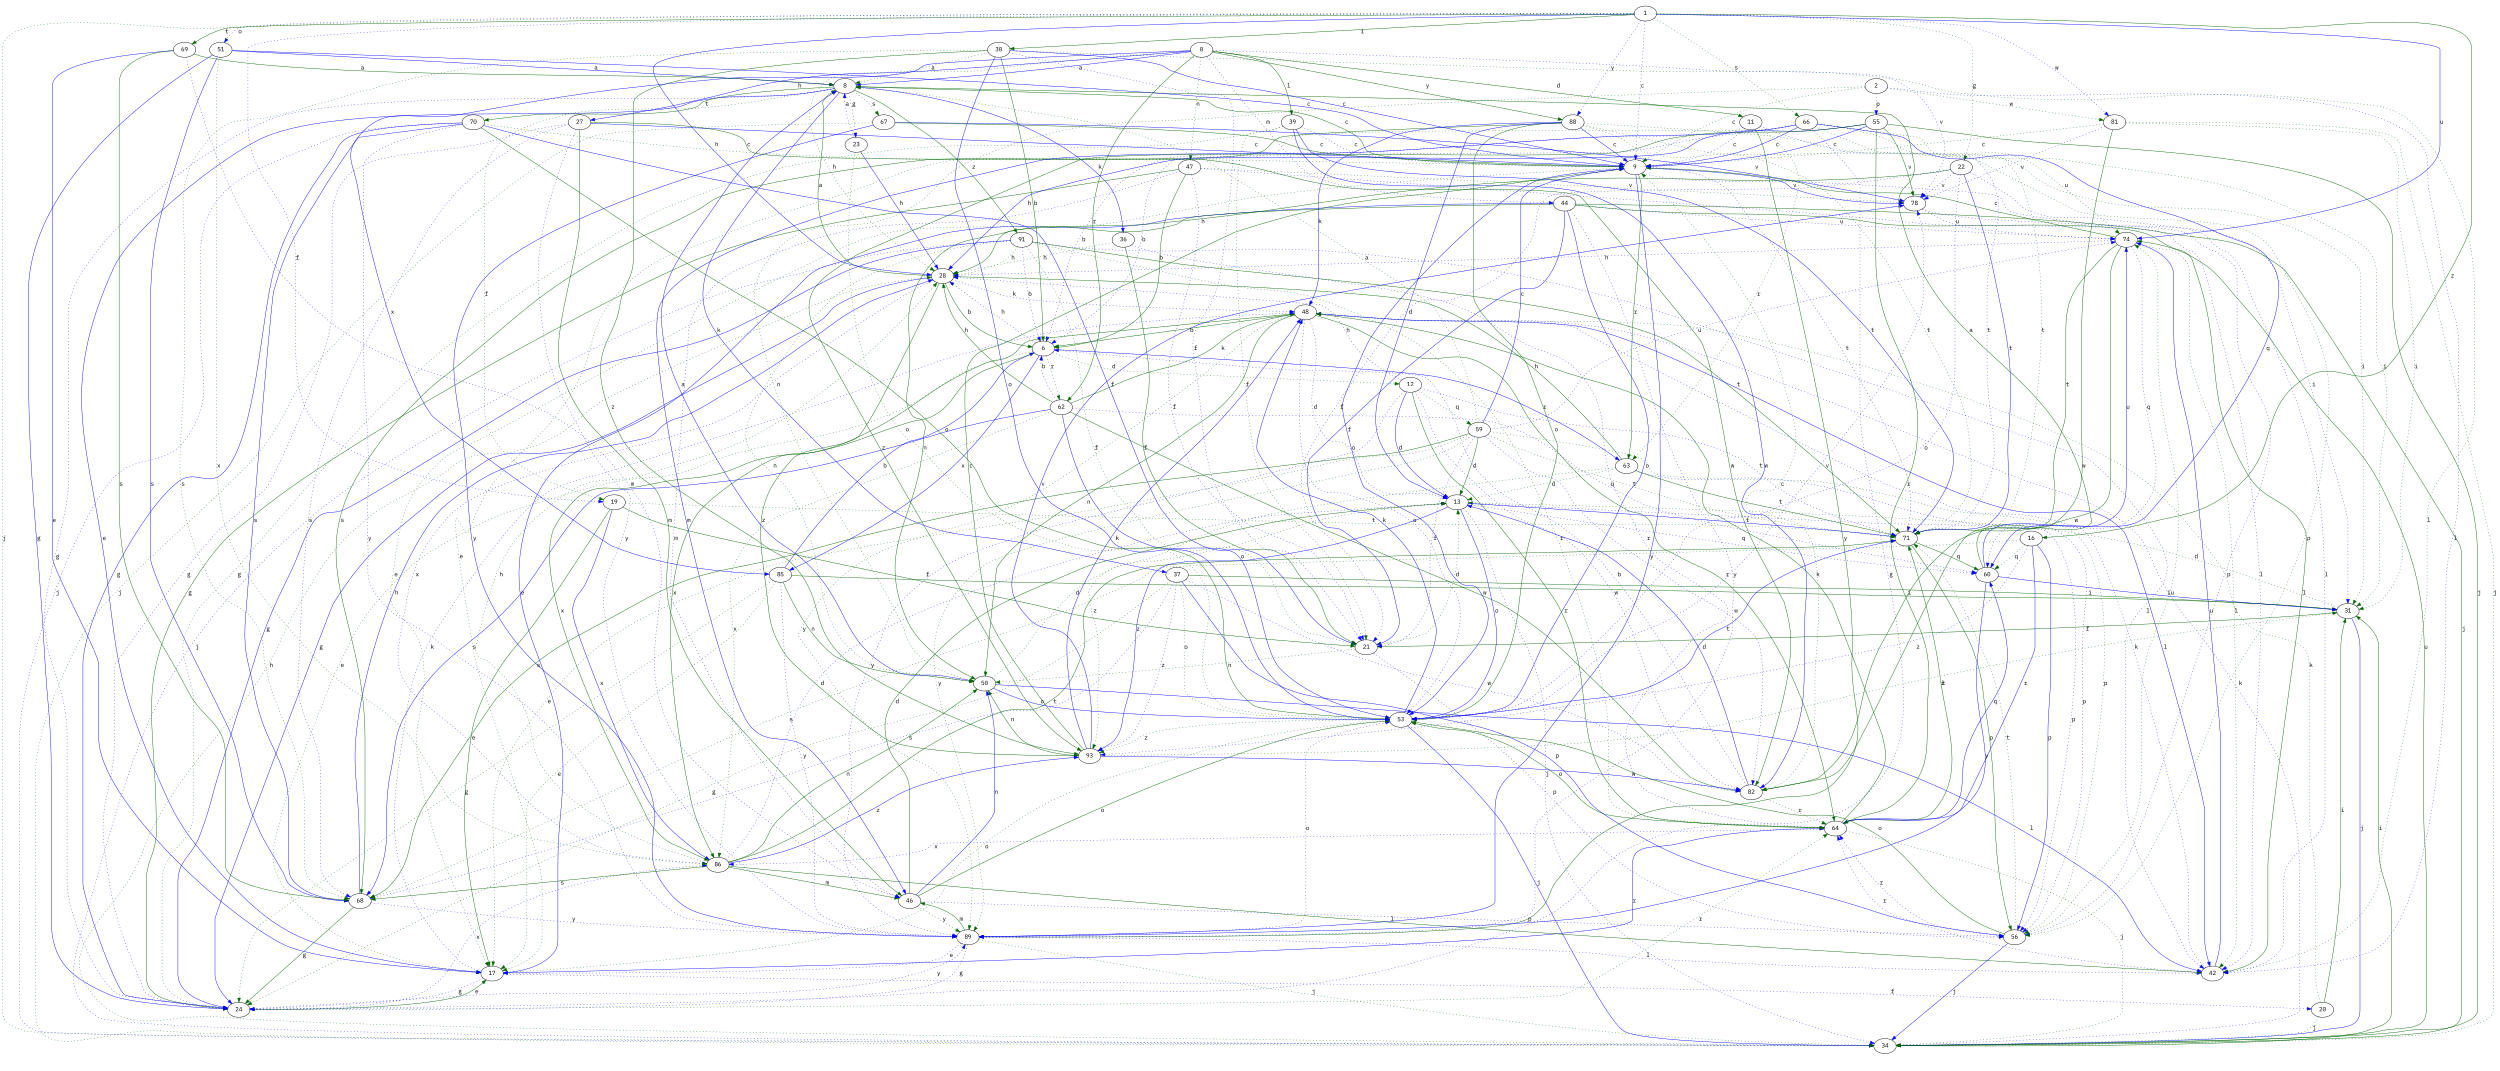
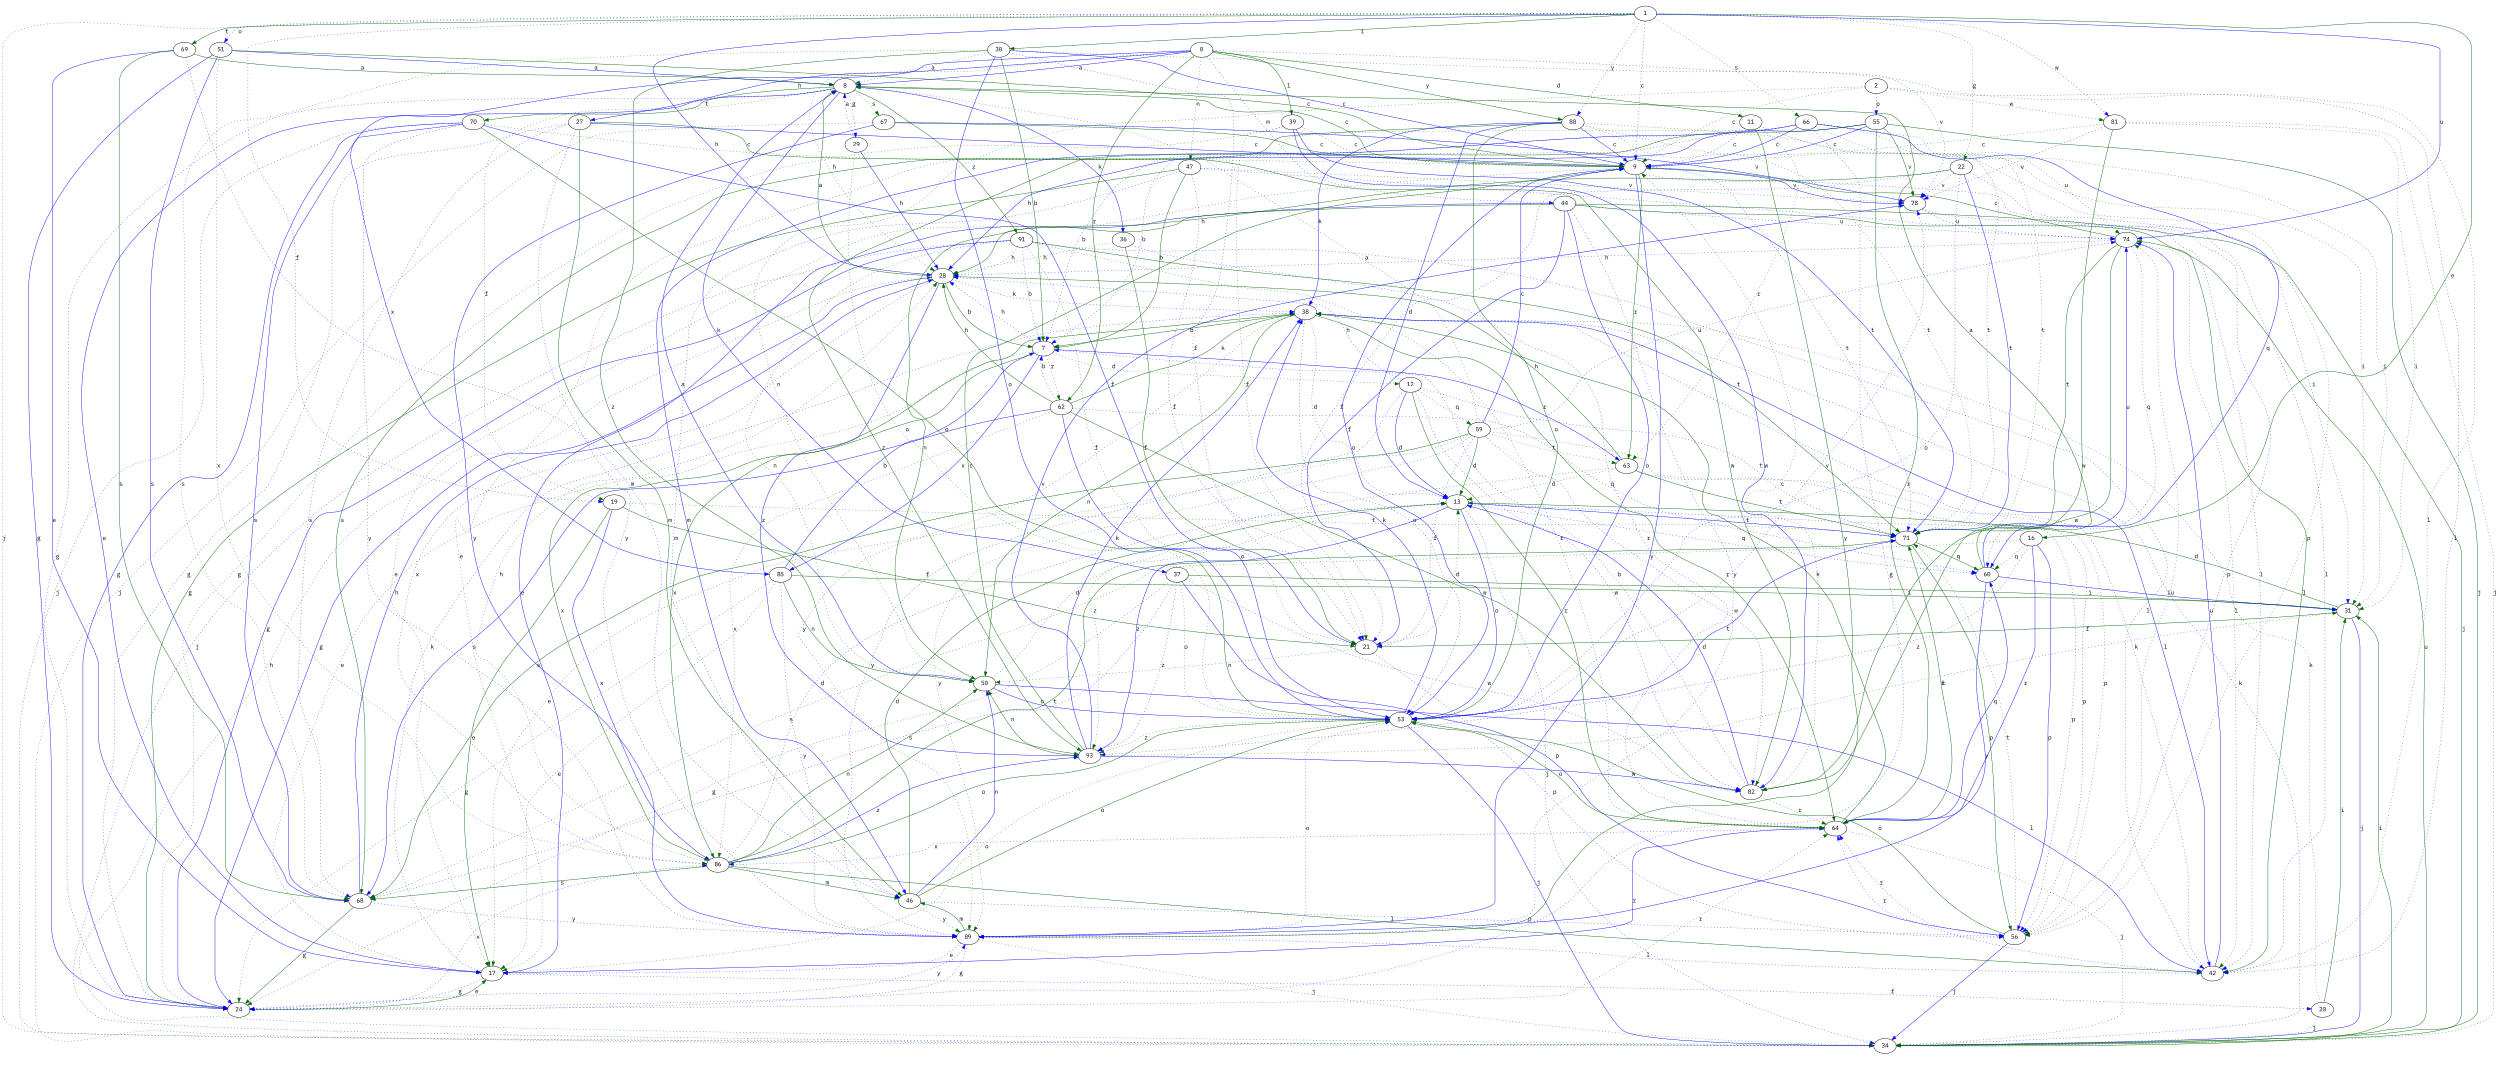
  strict digraph {
    fontname="IBM Plex Mono"
    node [fontname="IBM Plex Mono"]
    edge [color=blue fontname="IBM Plex Mono" style=dotted]
    n1 [label=8]
    0
    11
    27
    28
    39
    44
    47
    62
    78
    85
    88
    9
    19
    17
-   23
+   23 [label=29]
    24
    36
    37
    67
    70
    91
-   7 [label=6]
+   7
    63
    71
    89
    82
    68
    46
    86
    93
-   38 [label=48]
+   38
    21
    34
    74
    42
    50
    53
    60
    56
    31
    13
    1
    16
    22
    30
    51
    66
    69
    81
    64
    2
    55
    20
    12
    59
    n1 -> 9 [color=darkgreen label=c style=solid]
    n1 -> 19 [color=darkgreen label=f]
    n1 -> 17 [label=e style=solid]
    n1 -> 23 [label=g]
    n1 -> 24 [label=g]
    n1 -> 36 [label=k style=solid]
    n1 -> 37 [label=k style=solid]
    n1 -> 67 [color=darkgreen label=s]
    n1 -> 70 [color=darkgreen label=t style=solid]
    n1 -> 91 [color=darkgreen label=z style=solid]
    0 -> n1 [label=a style=solid]
    0 -> 11 [color=darkgreen label=d style=solid]
    0 -> 27 [label=h style=solid]
    0 -> 28 [color=darkgreen label=h]
    0 -> 39 [color=darkgreen label=l style=solid]
    0 -> 44 [label=m]
    0 -> 47 [color=darkgreen label=n]
    0 -> 62 [color=darkgreen label=r style=solid]
    0 -> 78 [label=v]
    0 -> 85 [label=x style=solid]
    0 -> 88 [color=darkgreen label=y style=solid]
    11 -> 9 [label=c]
    11 -> 7 [label=b]
    11 -> 63 [color=darkgreen label=r]
    11 -> 71 [label=t]
    11 -> 89 [color=darkgreen label=y style=solid]
    27 -> 9 [label=c style=solid]
    27 -> 24 [label=g]
    27 -> 89 [label=y]
    27 -> 82 [color=darkgreen label=w style=solid]
    27 -> 68 [label=s]
    27 -> 46 [color=darkgreen label=m style=solid]
    28 -> n1 [color=darkgreen label=a style=solid]
    28 -> 24 [label=g style=solid]
    28 -> 7 [color=darkgreen label=b style=solid]
    28 -> 86 [label=x]
-   28 -> 93 [color=darkgreen label=z style=solid]
+   28 -> 93 [label=z style=solid]
    28 -> 38 [label=k]
    39 -> 9 [label=c]
    39 -> 24 [color=darkgreen label=g]
    39 -> 71 [label=t style=solid]
    39 -> 82 [label=w style=solid]
    39 -> 21 [color=darkgreen label=f]
    44 -> 17 [label=e style=solid]
    44 -> 89 [label=y]
    44 -> 21 [label=f style=solid]
    44 -> 34 [color=darkgreen label=j style=solid]
    44 -> 74 [label=u]
    44 -> 42 [color=darkgreen label=l style=solid]
    44 -> 50 [color=darkgreen label=n style=solid]
    44 -> 53 [label=o style=solid]
    47 -> 78 [color=darkgreen label=v]
    47 -> 24 [color=darkgreen label=g style=solid]
    47 -> 7 [color=darkgreen label=b style=solid]
    47 -> 46 [label=m]
    47 -> 21 [label=f]
    47 -> 42 [label=l]
    62 -> 28 [color=darkgreen label=h style=solid]
    62 -> 7 [label=b]
    62 -> 82 [color=darkgreen label=w style=solid]
    62 -> 68 [label=s style=solid]
    62 -> 86 [color=darkgreen label=x]
    62 -> 38 [color=darkgreen label=k style=solid]
    62 -> 53 [label=o style=solid]
    62 -> 60 [label=q]
    78 -> 74 [label=u]
    78 -> 56 [label=p]
    85 -> 17 [color=darkgreen label=e]
    85 -> 24 [color=darkgreen label=g]
    85 -> 7 [label=b style=solid]
    85 -> 89 [label=y]
    85 -> 50 [color=darkgreen label=n style=solid]
    85 -> 31 [color=darkgreen label=i style=solid]
    88 -> 9 [label=c style=solid]
    88 -> 71 [color=darkgreen label=t]
    88 -> 68 [color=darkgreen label=s style=solid]
    88 -> 38 [label=k style=solid]
    88 -> 53 [color=darkgreen label=o style=solid]
    88 -> 56 [color=darkgreen label=p]
    88 -> 31 [color=darkgreen label=i]
    88 -> 13 [label=d style=solid]
    9 -> 78 [label=v style=solid]
    9 -> 17 [color=darkgreen label=e]
    9 -> 63 [color=darkgreen label=r style=solid]
    9 -> 71 [label=t]
    9 -> 89 [label=y style=solid]
    9 -> 42 [label=l]
    9 -> 53 [label=o style=solid]
    19 -> 17 [color=darkgreen label=e style=solid]
    19 -> 71 [color=darkgreen label=t]
    19 -> 86 [label=x style=solid]
    19 -> 21 [color=darkgreen label=f style=solid]
    17 -> 24 [label=g]
    17 -> 38 [label=k]
    17 -> 53 [color=darkgreen label=o]
    17 -> 64 [label=r style=solid]
    17 -> 20 [label=f]
    23 -> n1 [label=a]
    23 -> 28 [label=h style=solid]
    23 -> 53 [color=darkgreen label=o]
    24 -> 17 [color=darkgreen label=e style=solid]
    24 -> 89 [label=y]
    24 -> 86 [label=x]
    24 -> 64 [color=darkgreen label=r]
    36 -> 28 [color=darkgreen label=h]
    36 -> 21 [color=darkgreen label=f style=solid]
    36 -> 64 [label=r]
    37 -> 24 [color=darkgreen label=g]
    37 -> 82 [label=w]
    37 -> 68 [label=s]
    37 -> 93 [label=z]
    37 -> 53 [color=darkgreen label=o]
    37 -> 56 [label=p style=solid]
    37 -> 31 [color=darkgreen label=i style=solid]
    67 -> 78 [label=v style=solid]
    67 -> 9 [color=darkgreen label=c style=solid]
    67 -> 89 [label=y style=solid]
    67 -> 34 [color=darkgreen label=j]
    70 -> 9 [color=darkgreen label=c]
    70 -> 24 [label=g style=solid]
    70 -> 89 [label=y]
    70 -> 68 [label=s style=solid]
    70 -> 21 [label=f style=solid]
    70 -> 34 [label=j]
    70 -> 53 [color=darkgreen label=o style=solid]
    91 -> 28 [color=darkgreen label=h]
    91 -> 24 [label=g style=solid]
    91 -> 7 [label=b]
    91 -> 71 [color=darkgreen label=t style=solid]
    91 -> 21 [color=darkgreen label=f]
    91 -> 34 [label=j]
    91 -> 42 [label=l]
    91 -> 50 [color=darkgreen label=n]
    91 -> 64 [color=darkgreen label=r]
    7 -> 28 [label=h]
    7 -> 62 [color=darkgreen label=r]
    7 -> 85 [label=x style=solid]
    7 -> 17 [color=darkgreen label=e]
    7 -> 63 [label=r style=solid]
    7 -> 86 [color=darkgreen label=x style=solid]
    7 -> 12 [color=darkgreen label=d]
    63 -> 28 [color=darkgreen label=h style=solid]
    63 -> 71 [color=darkgreen label=t style=solid]
    63 -> 93 [color=darkgreen label=z]
    63 -> 56 [label=p]
    63 -> 13 [color=darkgreen label=d]
    71 -> 60 [color=darkgreen label=q style=solid]
    71 -> 56 [color=darkgreen label=p style=solid]
    89 -> 17 [label=e]
    89 -> 24 [label=g]
    89 -> 46 [color=darkgreen label=m style=solid]
    89 -> 34 [color=darkgreen label=j]
    89 -> 42 [label=l]
    89 -> 53 [label=o]
    82 -> 9 [color=darkgreen label=c]
    82 -> 7 [label=b]
    82 -> 13 [label=d style=solid]
    82 -> 64 [color=darkgreen label=r]
    68 -> 28 [label=h style=solid]
    68 -> 24 [color=darkgreen label=g style=solid]
    68 -> 89 [label=y]
    46 -> 89 [color=darkgreen label=y]
    46 -> 50 [label=n style=solid]
    46 -> 53 [color=darkgreen label=o style=solid]
    46 -> 56 [label=p]
    46 -> 13 [color=darkgreen label=d style=solid]
    86 -> 28 [color=darkgreen label=h]
    86 -> 71 [color=darkgreen label=t style=solid]
    86 -> 68 [color=darkgreen label=s style=solid]
    86 -> 46 [color=darkgreen label=m style=solid]
    86 -> 93 [label=z style=solid]
    86 -> 42 [color=darkgreen label=l style=solid]
    86 -> 50 [color=darkgreen label=n style=solid]
+   86 -> 53 [color=darkgreen label=o style=solid]
    86 -> 13 [label=d]
    93 -> 78 [label=v style=solid]
    93 -> 9 [color=darkgreen label=c style=solid]
    93 -> 82 [label=w style=solid]
    93 -> 38 [label=k style=solid]
    93 -> 50 [color=darkgreen label=n style=solid]
    93 -> 31 [color=darkgreen label=i]
    38 -> 7 [color=darkgreen label=b style=solid]
    38 -> 89 [color=darkgreen label=y]
    38 -> 86 [color=darkgreen label=x style=solid]
    38 -> 42 [label=l style=solid]
    38 -> 50 [color=darkgreen label=n style=solid]
    38 -> 53 [label=o]
    38 -> 13 [label=d]
    38 -> 64 [color=darkgreen label=r style=solid]
    21 -> 50 [color=darkgreen label=n]
    21 -> 56 [label=p]
    21 -> 13 [color=darkgreen label=d]
    34 -> 28 [color=darkgreen label=h]
    34 -> 38 [label=k]
    34 -> 74 [color=darkgreen label=u style=solid]
    34 -> 31 [color=darkgreen label=i style=solid]
    74 -> 28 [label=h]
    74 -> 9 [color=darkgreen label=c style=solid]
    74 -> 71 [color=darkgreen label=t style=solid]
    74 -> 82 [color=darkgreen label=w style=solid]
    74 -> 42 [color=darkgreen label=l]
    74 -> 60 [label=q]
    42 -> 38 [label=k]
    42 -> 74 [label=u style=solid]
    42 -> 64 [label=r]
    50 -> n1 [label=a style=solid]
    50 -> 42 [label=l style=solid]
    50 -> 53 [label=o style=solid]
    50 -> 13 [color=darkgreen label=d]
    53 -> 78 [label=v]
    53 -> 71 [label=t style=solid]
    53 -> 93 [color=darkgreen label=z]
    53 -> 38 [label=k style=solid]
    53 -> 34 [label=j style=solid]
    60 -> n1 [color=darkgreen label=a style=solid]
    60 -> 89 [label=y style=solid]
    60 -> 74 [label=u style=solid]
    60 -> 31 [label=i style=solid]
    56 -> 71 [color=darkgreen label=t]
    56 -> 34 [label=j style=solid]
    56 -> 74 [color=darkgreen label=u]
    56 -> 53 [color=darkgreen label=o style=solid]
    56 -> 64 [label=r]
    31 -> 21 [color=darkgreen label=f style=solid]
    31 -> 34 [label=j style=solid]
-   31 -> 13 [color=darkgreen label=d]
+   31 -> 13 [color=darkgreen label=d style=solid]
    13 -> 71 [label=t style=solid]
    13 -> 93 [label=z style=solid]
    13 -> 34 [label=j]
    13 -> 53 [label=o style=solid]
    13 -> 60 [label=q]
    13 -> 56 [label=p]
    1 -> 28 [label=h style=solid]
    1 -> 88 [label=y]
    1 -> 9 [label=c]
    1 -> 19 [label=f]
    1 -> 34 [color=darkgreen label=j]
    1 -> 74 [label=u style=solid]
-   1 -> 16 [color=darkgreen label=z style=solid]
+   1 -> 16 [color=darkgreen label=e style=solid]
    1 -> 22 [color=darkgreen label=g]
    1 -> 30 [color=darkgreen label=i style=solid]
    1 -> 51 [label=o]
    1 -> 66 [color=darkgreen label=s]
    1 -> 69 [color=darkgreen label=t style=solid]
    1 -> 81 [label=w]
    16 -> 68 [color=darkgreen label=s]
    16 -> 93 [label=z]
    16 -> 60 [color=darkgreen label=q]
    16 -> 56 [label=p style=solid]
    16 -> 64 [label=r style=solid]
    22 -> 28 [color=darkgreen label=h style=solid]
    22 -> 78 [label=v]
    22 -> 71 [label=t style=solid]
    22 -> 21 [label=f]
    22 -> 53 [label=o]
    22 -> 31 [label=i]
    30 -> n1 [color=darkgreen label=a]
    30 -> 9 [label=c style=solid]
    30 -> 7 [color=darkgreen label=b style=solid]
    30 -> 68 [color=darkgreen label=s]
    30 -> 93 [color=darkgreen label=z style=solid]
    30 -> 21 [label=f]
    30 -> 42 [color=darkgreen label=l]
    30 -> 53 [label=o style=solid]
    51 -> n1 [label=a style=solid]
-   51 -> 9 [label=c style=solid]
+   51 -> 9 [color=darkgreen label=c style=solid]
    51 -> 24 [label=g style=solid]
    51 -> 68 [label=s style=solid]
    51 -> 86 [color=darkgreen label=x]
    66 -> 9 [label=c style=solid]
    66 -> 17 [color=darkgreen label=e]
    66 -> 24 [label=g]
    66 -> 7 [label=b]
    66 -> 71 [color=darkgreen label=t]
    66 -> 46 [label=m style=solid]
    66 -> 74 [color=darkgreen label=u]
    66 -> 60 [label=q style=solid]
    66 -> 31 [color=darkgreen label=i]
    69 -> n1 [color=darkgreen label=a style=solid]
    69 -> 17 [label=e style=solid]
    69 -> 68 [color=darkgreen label=s style=solid]
    69 -> 46 [label=m]
    81 -> 78 [label=v]
    81 -> 9 [color=darkgreen label=c]
    81 -> 82 [color=darkgreen label=w style=solid]
    81 -> 34 [color=darkgreen label=j]
    81 -> 31 [color=darkgreen label=i]
    64 -> 71 [color=darkgreen label=t style=solid]
    64 -> 86 [label=x]
    64 -> 38 [color=darkgreen label=k style=solid]
    64 -> 34 [color=darkgreen label=j]
    64 -> 53 [color=darkgreen label=o style=solid]
    64 -> 60 [label=q style=solid]
    2 -> 9 [color=darkgreen label=c]
    2 -> 42 [label=l]
    2 -> 50 [color=darkgreen label=n]
    2 -> 81 [color=darkgreen label=w]
    2 -> 55 [label=p]
    55 -> 28 [label=h style=solid]
    55 -> 78 [color=darkgreen label=v style=solid]
    55 -> 9 [label=c style=solid]
    55 -> 93 [color=darkgreen label=z style=solid]
    55 -> 34 [color=darkgreen label=j style=solid]
    55 -> 64 [color=darkgreen label=r style=solid]
    20 -> 38 [color=darkgreen label=k]
    20 -> 34 [color=darkgreen label=j]
    20 -> 31 [color=darkgreen label=i style=solid]
    12 -> 28 [label=h]
    12 -> 71 [label=t]
    12 -> 89 [label=y]
    12 -> 82 [label=w]
    12 -> 13 [label=d style=solid]
    12 -> 64 [color=darkgreen label=r style=solid]
    12 -> 59 [color=darkgreen label=q]
    59 -> n1 [color=darkgreen label=a]
    59 -> 9 [label=c style=solid]
    59 -> 17 [color=darkgreen label=e]
-   59 -> 71 [color=darkgreen label=t]
+   59 -> 63 [color=darkgreen label=t]
    59 -> 89 [color=darkgreen label=y]
    59 -> 82 [label=w]
    59 -> 68 [color=darkgreen label=s style=solid]
    59 -> 21 [label=f]
    59 -> 74 [label=u]
    59 -> 56 [color=darkgreen label=p]
    59 -> 13 [color=darkgreen label=d style=solid]
  }
